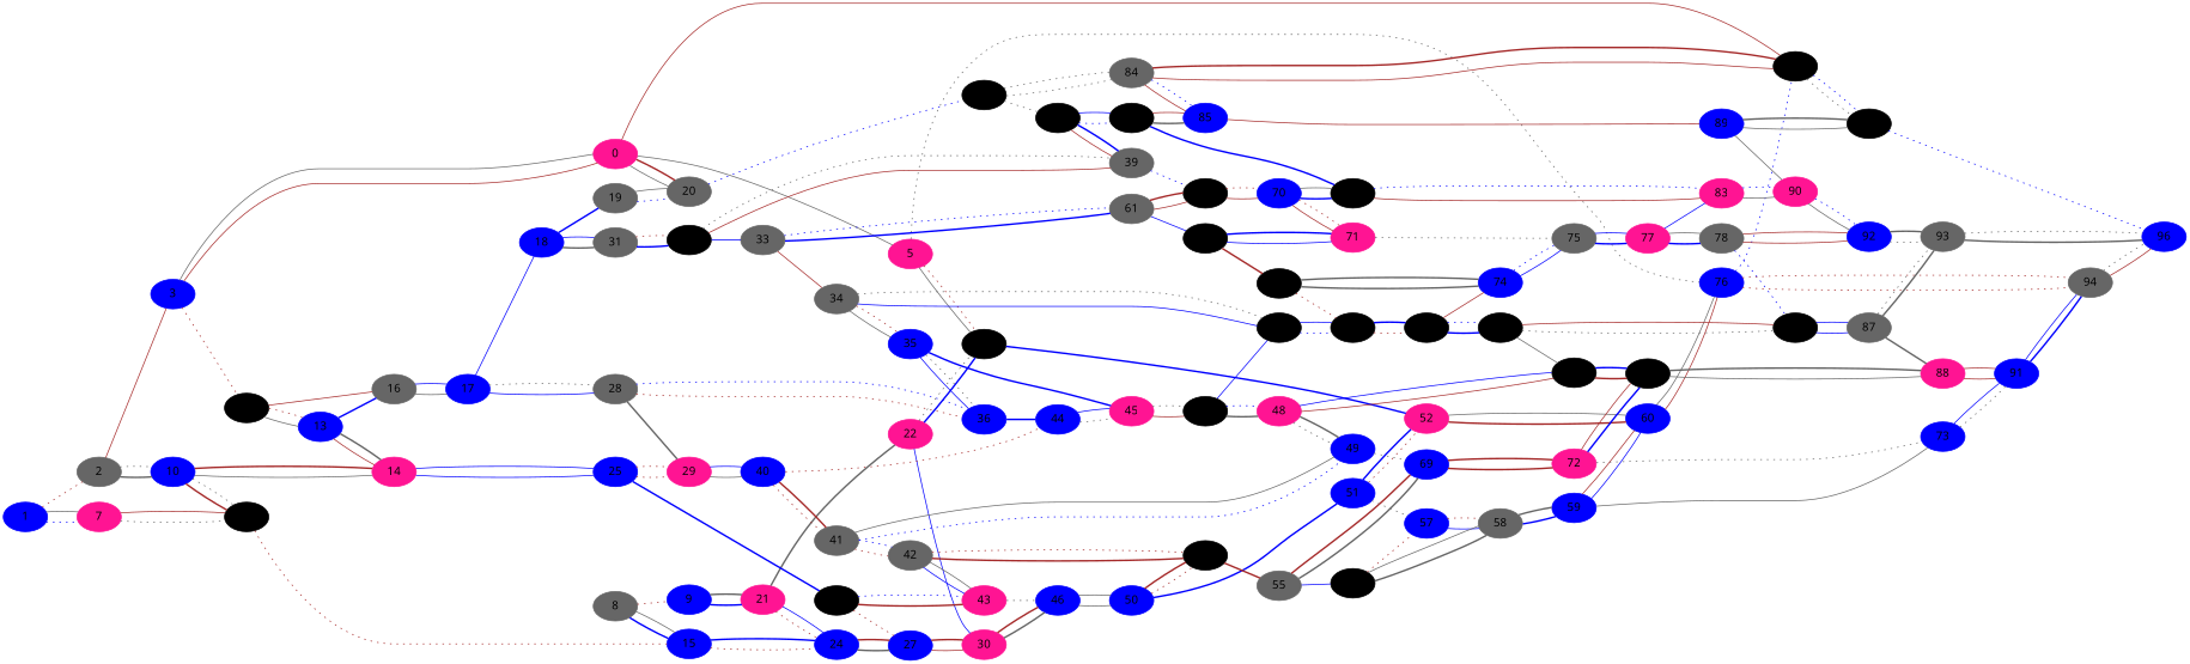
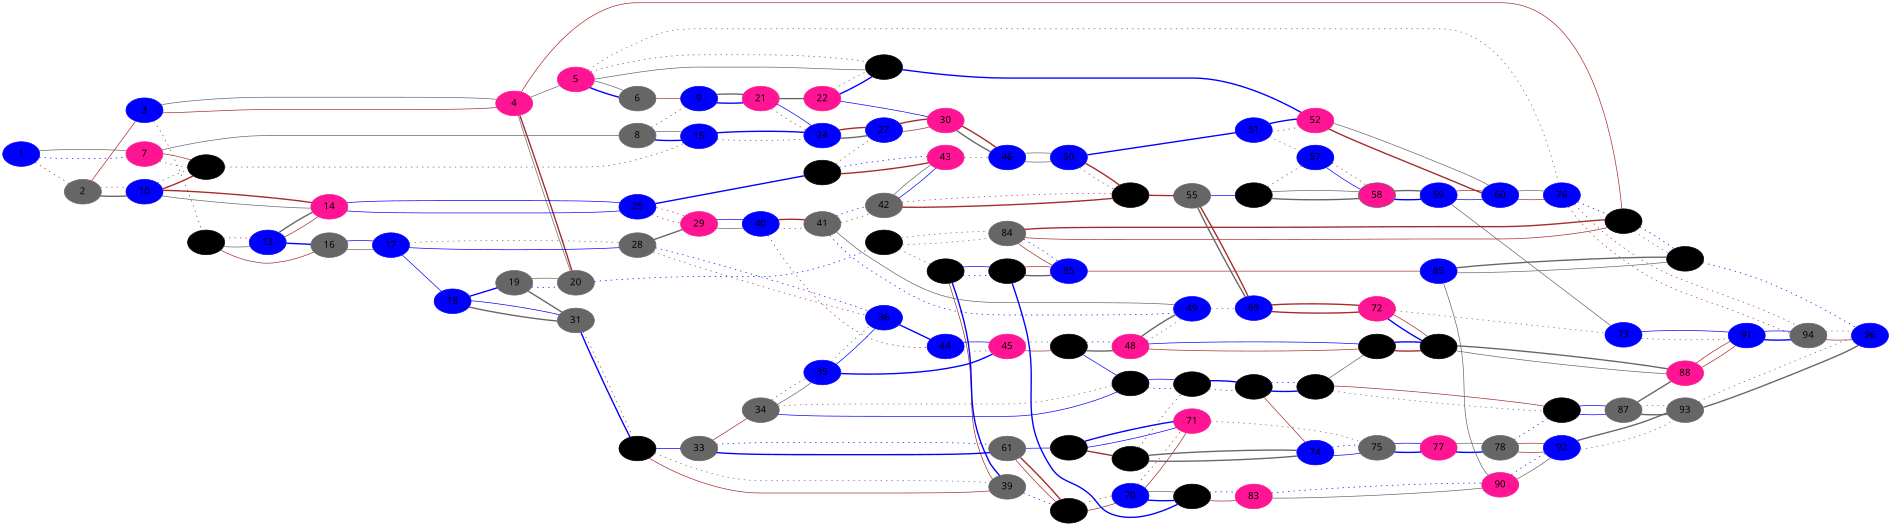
  graph {
    fontname="Noto Sans"
    rankdir=LR
    node [color=blue fontname="Noto Sans" style=filled]
    edge [color=gray40 fontname="Noto Sans" style=solid]
    2 [color=gray40]
    1
    7 [color=deeppink]
    3
    10
    8 [color=gray40]
    11 [color=black]
-   4 [color=deeppink label=0]
+   4 [color=deeppink]
    12 [color=black]
    14 [color=deeppink]
    5 [color=deeppink]
    20 [color=gray40]
    86 [color=black]
    13
    16 [color=gray40]
+   6 [color=gray40]
    23 [color=black]
    76
    37 [color=black]
    95 [color=black]
    9
    52 [color=deeppink]
    94 [color=gray40]
    21 [color=deeppink]
    15
    24
    22 [color=deeppink]
    25
    17
    26 [color=black]
    29 [color=deeppink]
    27
    18
    28 [color=gray40]
    19 [color=gray40]
    31 [color=gray40]
    36
    32 [color=black]
    38 [color=black]
    84 [color=gray40]
    30 [color=deeppink]
    46
    60
    43 [color=deeppink]
    40
    44
    41 [color=gray40]
    50
    33 [color=gray40]
    39 [color=gray40]
    34 [color=gray40]
    61 [color=gray40]
    65 [color=black]
    35
    53 [color=black]
    62 [color=black]
    45 [color=deeppink]
    64 [color=black]
    47 [color=black]
    80 [color=black]
    85
    81 [color=black]
    70
    42 [color=gray40]
    49
    54 [color=black]
    69
    55 [color=gray40]
    48 [color=deeppink]
    51
    68 [color=black]
    82 [color=black]
    72 [color=deeppink]
    57
-   58 [color=gray40]
+   58 [color=gray40 fillcolor=deeppink]
    66 [color=black]
    56 [color=black]
    59
    73
    91
    63 [color=black]
    71 [color=deeppink]
    74
    75 [color=gray40]
    67 [color=black]
    79 [color=black]
    87 [color=gray40]
    88 [color=deeppink]
    83 [color=deeppink]
    77 [color=deeppink]
    78 [color=gray40]
    96
    92
    90 [color=deeppink]
    93 [color=gray40]
    89
    2 -- 3 [color=brown]
    2 -- 10 [style=bold]
    2 -- 10 [style=dotted]
    1 -- 2 [color=brown style=dotted]
    1 -- 7 [color=blue style=dotted]
    1 -- 7
+   7 -- 8
    7 -- 11 [style=dotted]
    7 -- 11 [color=brown]
    3 -- 4 [color=brown]
    3 -- 4
    3 -- 12 [color=brown style=dotted]
    10 -- 11 [color=brown style=bold]
    10 -- 11 [style=dotted]
    10 -- 14
    10 -- 14 [color=brown style=bold]
    8 -- 9 [color=brown style=dotted]
    8 -- 15 [color=blue style=bold]
    8 -- 15
    11 -- 15 [color=brown style=dotted]
    4 -- 5
    4 -- 20
    4 -- 20 [color=brown style=bold]
    4 -- 86 [color=brown]
    12 -- 13
    12 -- 13 [color=brown style=dotted]
    12 -- 16 [color=brown]
    14 -- 25 [color=blue]
    14 -- 25 [color=blue]
+   5 -- 6 [color=blue style=bold]
+   5 -- 6
    5 -- 23
    5 -- 23 [color=brown style=dotted]
    5 -- 76 [style=dotted]
    20 -- 37 [color=blue style=dotted]
    86 -- 95 [style=dotted]
    86 -- 95 [color=blue style=dotted]
    13 -- 14 [color=brown]
    13 -- 14 [style=bold]
    13 -- 16 [color=blue style=bold]
    16 -- 17
    16 -- 17 [color=blue]
+   6 -- 9 [color=brown]
    23 -- 52 [color=blue style=bold]
    76 -- 86 [color=blue style=dotted]
    76 -- 94 [color=brown style=dotted]
    76 -- 94 [color=brown style=dotted]
    37 -- 38 [style=dotted]
    37 -- 84 [style=dotted]
    37 -- 84 [style=dotted]
    95 -- 96 [color=blue style=dotted]
    9 -- 21 [color=blue style=bold]
    9 -- 21 [style=bold]
    52 -- 60 [color=brown style=bold]
    52 -- 60
    94 -- 96 [color=brown]
    94 -- 96 [style=dotted]
    21 -- 24 [color=brown style=dotted]
    21 -- 24 [color=blue]
    21 -- 22 [style=bold]
    15 -- 24 [color=brown style=dotted]
    15 -- 24 [color=blue style=bold]
    24 -- 27 [style=bold]
    24 -- 27 [color=brown style=bold]
    22 -- 23 [color=blue style=bold]
    22 -- 23 [style=dotted]
    22 -- 30 [color=blue]
    25 -- 26 [color=blue style=bold]
    25 -- 29 [color=brown style=dotted]
    25 -- 29 [color=brown style=dotted]
    17 -- 18 [color=blue]
    17 -- 28 [color=blue]
    17 -- 28 [style=dotted]
    26 -- 27 [color=brown style=dotted]
    26 -- 43 [color=brown style=bold]
    26 -- 43 [color=blue style=dotted]
    29 -- 40
    29 -- 40 [color=blue]
    27 -- 30 [color=brown]
    27 -- 30 [color=brown style=bold]
    18 -- 19 [color=blue style=bold]
    18 -- 31 [style=bold]
    18 -- 31 [color=blue]
    28 -- 29 [style=bold]
    28 -- 36 [color=brown style=dotted]
    28 -- 36 [color=blue style=dotted]
    19 -- 20 [color=blue style=dotted]
    19 -- 20
+   19 -- 31 [style=bold]
    31 -- 32 [color=blue style=bold]
    31 -- 32 [color=brown style=dotted]
    36 -- 44 [color=blue style=bold]
    32 -- 33 [color=blue]
    32 -- 39 [color=brown]
    32 -- 39 [style=dotted]
    38 -- 39 [color=brown]
    38 -- 39 [color=blue style=bold]
    38 -- 80 [color=blue style=dotted]
    38 -- 80 [color=blue]
    84 -- 86 [color=brown]
    84 -- 86 [color=brown style=bold]
    84 -- 85 [color=brown]
    84 -- 85 [color=blue style=dotted]
    30 -- 46 [style=bold]
    30 -- 46 [color=brown style=bold]
    46 -- 50
    46 -- 50
    60 -- 76 [color=brown]
    60 -- 76
    43 -- 46 [style=dotted]
    40 -- 44 [color=brown style=dotted]
    40 -- 41 [color=brown style=dotted]
    40 -- 41 [color=brown style=bold]
    44 -- 45 [style=dotted]
    44 -- 45 [color=blue]
    41 -- 42 [color=brown style=dotted]
    41 -- 42 [color=blue style=dotted]
    41 -- 49 [color=blue style=dotted]
    41 -- 49
    50 -- 54 [color=brown style=dotted]
    50 -- 54 [color=brown style=bold]
    50 -- 51 [color=blue style=bold]
    33 -- 34 [color=brown]
    33 -- 61 [color=blue style=bold]
    33 -- 61 [color=blue style=dotted]
    39 -- 65 [color=blue style=dotted]
    34 -- 35
    34 -- 35 [color=brown style=dotted]
    34 -- 53 [color=blue]
    34 -- 53 [style=dotted]
    61 -- 65 [color=brown]
    61 -- 65 [color=brown style=bold]
    61 -- 62 [color=blue]
    65 -- 70 [color=brown]
    65 -- 70 [color=brown style=dotted]
    35 -- 36 [color=blue]
    35 -- 36 [style=dotted]
    35 -- 45 [color=blue style=bold]
    53 -- 64 [color=blue style=dotted]
    53 -- 64 [color=blue]
    62 -- 63 [color=brown style=bold]
    62 -- 71 [color=blue]
    62 -- 71 [color=blue style=bold]
    45 -- 47 [color=brown]
    45 -- 47 [style=dotted]
    64 -- 66 [color=brown style=dotted]
    64 -- 66 [color=blue style=bold]
    47 -- 53 [color=blue]
    47 -- 48 [style=bold]
    47 -- 48 [color=blue style=dotted]
    80 -- 85 [style=bold]
    80 -- 85 [color=brown]
    80 -- 81 [color=blue style=bold]
    85 -- 89 [color=brown]
    81 -- 83 [color=brown]
    81 -- 83 [color=blue style=dotted]
    70 -- 81 [color=blue style=bold]
    70 -- 81
    70 -- 71 [color=brown]
    70 -- 71 [color=brown style=dotted]
    42 -- 43 [color=blue]
    42 -- 43
    42 -- 54 [color=brown style=bold]
    42 -- 54 [color=brown style=dotted]
    49 -- 69 [style=dotted]
    54 -- 55 [color=brown style=bold]
    69 -- 72 [color=brown style=bold]
    69 -- 72 [color=brown style=bold]
    55 -- 69 [style=bold]
    55 -- 69 [color=brown style=bold]
    55 -- 56 [color=blue]
    48 -- 49 [style=dotted]
    48 -- 49 [style=bold]
    48 -- 68 [color=brown]
    48 -- 68 [color=blue]
    51 -- 52 [color=brown style=dotted]
    51 -- 52 [color=blue style=bold]
    51 -- 57 [style=dotted]
    68 -- 82 [color=brown style=bold]
    68 -- 82 [color=blue style=bold]
    82 -- 88
    82 -- 88 [style=bold]
    72 -- 82 [color=blue style=bold]
    72 -- 82 [color=brown]
    72 -- 73 [style=dotted]
    57 -- 58 [color=blue]
    57 -- 58 [color=brown style=dotted]
    58 -- 59 [color=blue style=bold]
    58 -- 59 [style=bold]
    66 -- 74 [color=brown]
    66 -- 67 [color=blue style=bold]
    66 -- 67 [color=blue style=dotted]
    56 -- 57 [color=brown style=dotted]
    56 -- 58 [style=bold]
    56 -- 58
    59 -- 60 [color=blue]
    59 -- 60 [color=brown]
    59 -- 73
    73 -- 91 [style=dotted]
    73 -- 91 [color=blue]
    91 -- 94 [color=blue style=bold]
    91 -- 94 [color=blue]
    63 -- 64 [color=brown style=dotted]
    63 -- 74 [style=bold]
    63 -- 74 [style=bold]
    71 -- 75 [style=dotted]
    74 -- 75 [color=blue]
    74 -- 75 [color=blue style=dotted]
    75 -- 77 [color=blue style=bold]
    75 -- 77 [color=blue]
    67 -- 68
    67 -- 79 [style=dotted]
    67 -- 79 [color=brown]
    79 -- 87 [color=blue]
    79 -- 87 [color=blue]
    87 -- 88 [style=bold]
    87 -- 93 [style=bold]
    87 -- 93 [style=dotted]
    88 -- 91 [color=brown]
    88 -- 91 [color=brown]
    83 -- 90
    83 -- 90 [color=blue style=dotted]
-   77 -- 83 [color=blue]
    77 -- 78 [color=blue style=bold]
    77 -- 78
    78 -- 79 [color=blue style=dotted]
    78 -- 92 [color=brown]
    78 -- 92 [color=brown]
    92 -- 93 [style=dotted]
    92 -- 93 [style=bold]
    90 -- 92
    90 -- 92 [color=blue style=dotted]
    93 -- 96 [style=bold]
    93 -- 96 [style=dotted]
    89 -- 95
    89 -- 95 [style=bold]
    89 -- 90
  }
